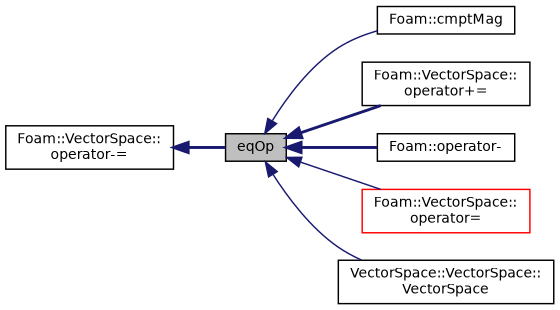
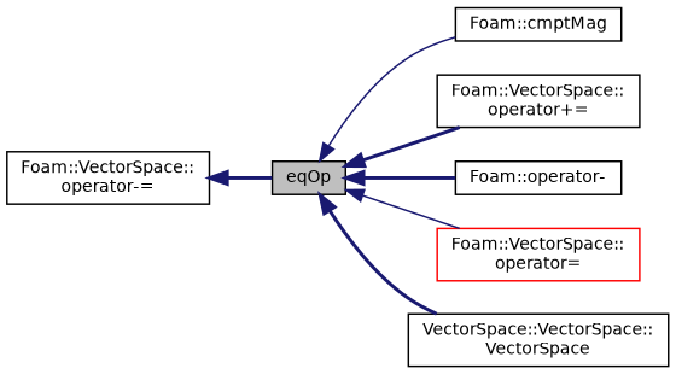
  digraph {
    rankdir=LR
    node [color=black fontname=Helvetica fontsize=10 shape=record]
    edge [color=midnightblue dir=back fontname=Helvetica fontsize=10 labelfontname=Helvetica labelfontsize=10 style=bold]
    n1 [fillcolor=grey75 fontcolor=black height=0.2 label=eqOp style=filled width=0.4]
    n2 [height=0.2 label="Foam::cmptMag" width=0.4]
    n3 [height=0.2 label="Foam::VectorSpace::\loperator+=" width=0.4]
    n4 [height=0.2 label="Foam::operator-" width=0.4]
    n5 [color=red height=0.2 label="Foam::VectorSpace::\loperator=" width=0.4]
    n6 [height=0.2 label="VectorSpace::VectorSpace::\lVectorSpace" width=0.4]
    n7 [height=0.2 label="Foam::VectorSpace::\loperator-=" width=0.4]
    n1 -> n2 [style=solid]
    n1 -> n3
    n1 -> n4
    n1 -> n5 [style=solid]
-   n1 -> n6 [style=solid]
+   n1 -> n6
    n7 -> n1
  }
